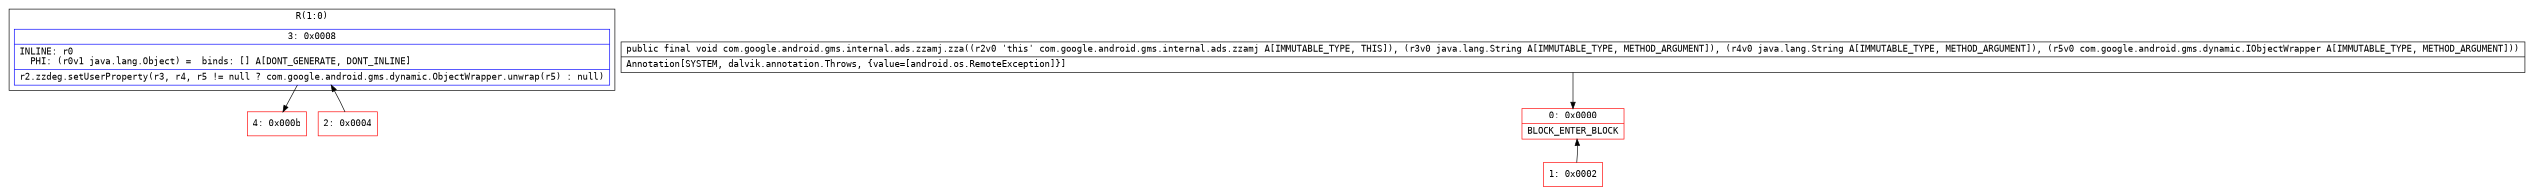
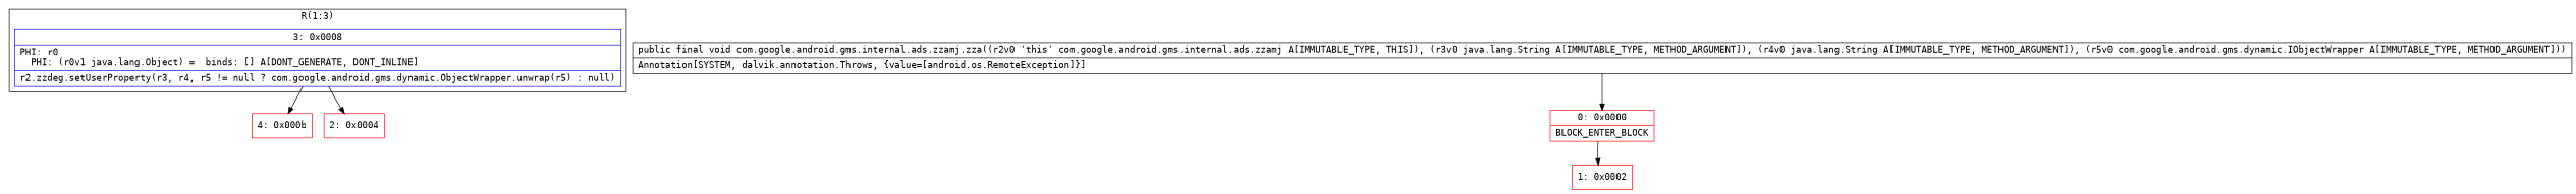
  digraph {
    fontname="DejaVu Sans Mono"
    node [color=red fontname="DejaVu Sans Mono" shape=record]
    edge [fontname="DejaVu Sans Mono"]
-   n1 [color=blue label="{3\:\ 0x0008|INLINE: r0 \l  PHI: (r0v1 java.lang.Object) =  binds: [] A[DONT_GENERATE, DONT_INLINE]\l|r2.zzdeg.setUserProperty(r3, r4, r5 != null ? com.google.android.gms.dynamic.ObjectWrapper.unwrap(r5) : null)\l}"]
+   n1 [color=blue label="{3\:\ 0x0008|PHI: r0 \l  PHI: (r0v1 java.lang.Object) =  binds: [] A[DONT_GENERATE, DONT_INLINE]\l|r2.zzdeg.setUserProperty(r3, r4, r5 != null ? com.google.android.gms.dynamic.ObjectWrapper.unwrap(r5) : null)\l}"]
    n2 [label="{4\:\ 0x000b}"]
    n3 [label="{0\:\ 0x0000|BLOCK_ENTER_BLOCK\l}"]
    n4 [label="{1\:\ 0x0002}"]
    n5 [label="{2\:\ 0x0004}"]
    n6 [label="{public final void com.google.android.gms.internal.ads.zzamj.zza((r2v0 'this' com.google.android.gms.internal.ads.zzamj A[IMMUTABLE_TYPE, THIS]), (r3v0 java.lang.String A[IMMUTABLE_TYPE, METHOD_ARGUMENT]), (r4v0 java.lang.String A[IMMUTABLE_TYPE, METHOD_ARGUMENT]), (r5v0 com.google.android.gms.dynamic.IObjectWrapper A[IMMUTABLE_TYPE, METHOD_ARGUMENT]))  | Annotation[SYSTEM, dalvik.annotation.Throws, \{value=[android.os.RemoteException]\}]\l}" color=""]
    subgraph cluster_1 {
-     label="R(1:0)"
+     label="R(1:3)"
      n1
    }
    n1 -> n2
-   n4 -> n3
-   n5 -> n1
+   n3 -> n4
+   n1 -> n5
    n6 -> n3
  }
